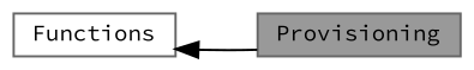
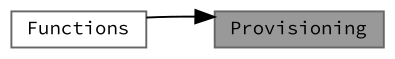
  digraph {
    rankdir=LR
    fontname="Source Code Pro"
    node [fontname="Source Code Pro" fontsize=10 shape=box style=filled]
    n1 [color=grey40 fillcolor=white height=0.2 label=Functions width=0.4]
    n2 [color=gray40 fillcolor=grey60 fontcolor=black height=0.2 label=Provisioning width=0.4]
-   n1 -> n2 [dir=back fontname="Source Code Pro" fontsize=10 labelfontname=FreeSans labelfontsize=10 shape=plaintext style=solid]
+   n2 -> n1 [dir=back fontname="Source Code Pro" fontsize=10 labelfontname=FreeSans labelfontsize=10 shape=plaintext style=solid]
  }
